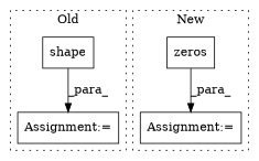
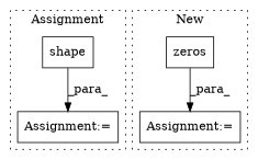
  digraph {
    node [a=32 l="6,1" shape=box]
    n1 [label=shape s="859,870"]
    n2 [a=7 l=1 label="Assignment:=" s=811]
    n3 [label=zeros s="876,908"]
    n4 [a=7 l=1 label="Assignment:=" s=869]
    subgraph cluster_1 {
-     label=Old
+     label=Assignment
      style=dotted
      n1
      n2
    }
    subgraph cluster_2 {
      label=New
      style=dotted
      n3
      n4
    }
    n1 -> n2 [label=_para_]
    n3 -> n4 [label=_para_]
  }
